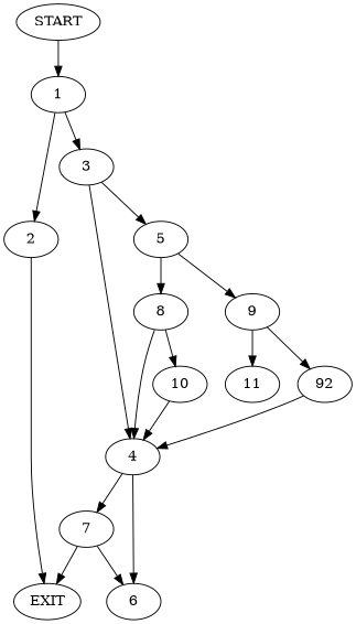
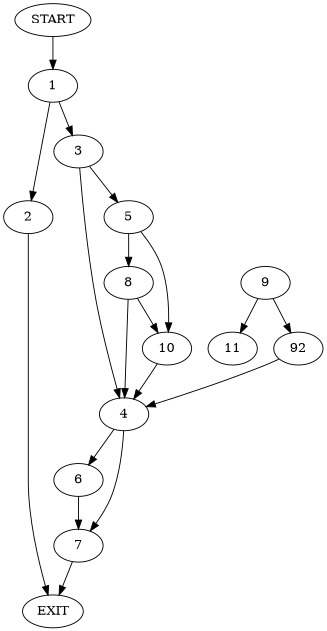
  digraph {
    n1 [label=START]
    1
    2
    3
    n5 [label=EXIT]
    4
    5
    6
    7
    8
    9
    10
    11
    n14 [label=92]
    n1 -> 1
    1 -> 2
    1 -> 3
    2 -> n5
    3 -> 4
    3 -> 5
    4 -> 6
    4 -> 7
    5 -> 8
-   5 -> 9
-   7 -> 6
+   5 -> 10
+   6 -> 7
    7 -> n5
    8 -> 4
    8 -> 10
    9 -> 11
    9 -> n14
    10 -> 4
    n14 -> 4
  }
